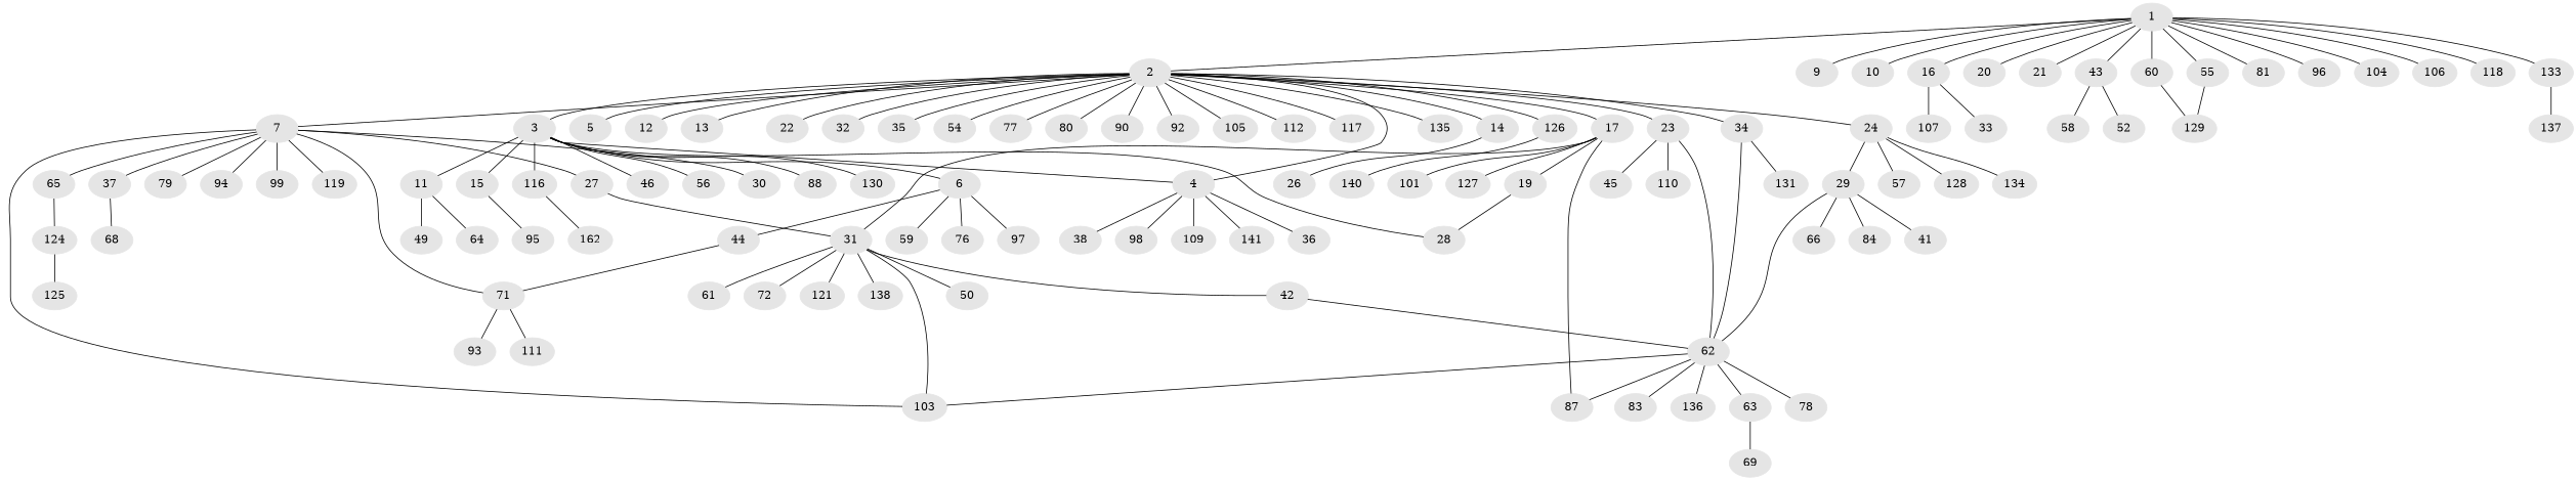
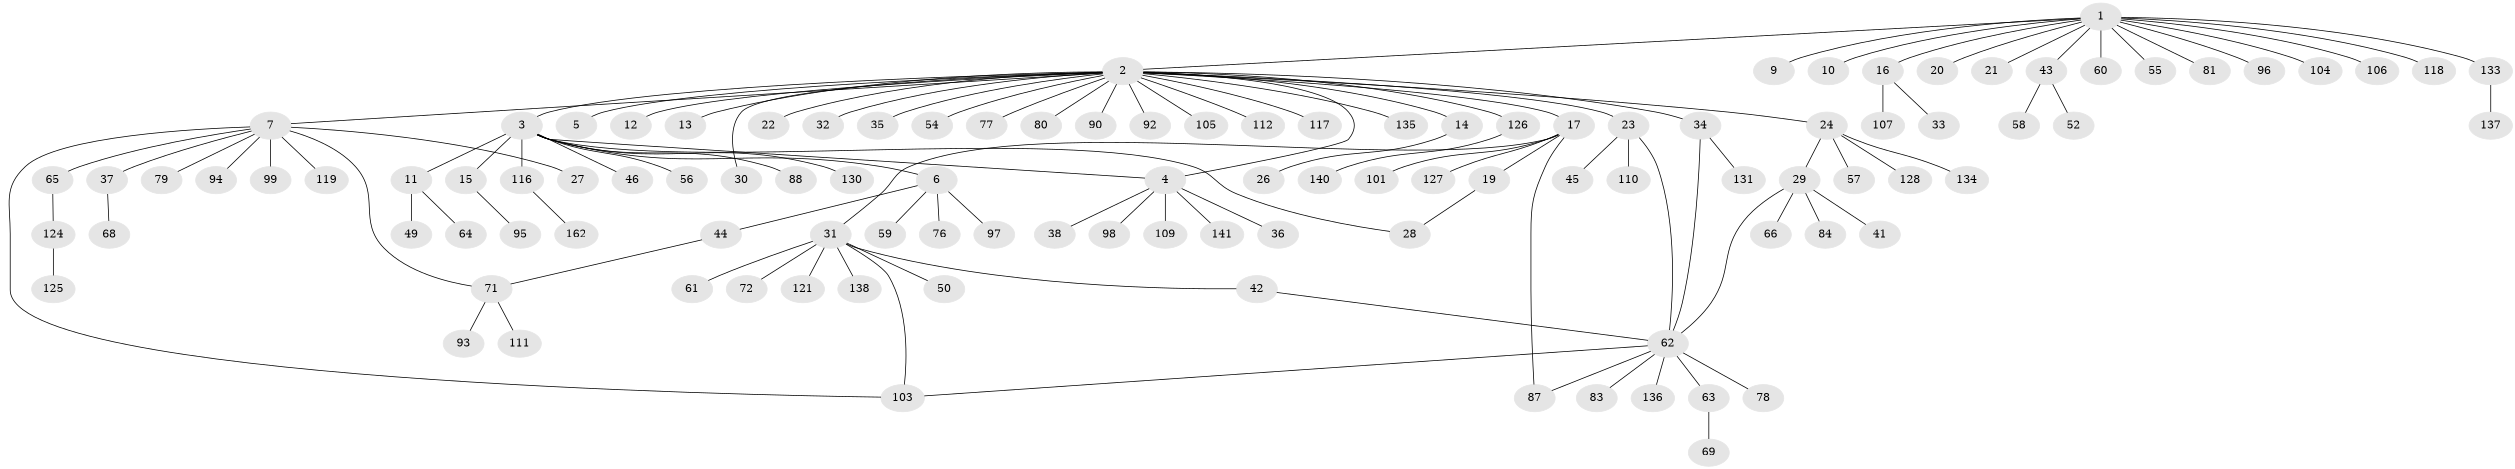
  graph {
    node [color=gray90 style=filled]
    1 [super="+8"]
    2 [super="+73"]
    9
    10 [super="+51"]
    16 [super="+75"]
    20
    21
    43
    55
    60 [super="+70"]
    81
    96
    104
    106
    118
    133
    3 [super="+48"]
    4 [super="+67"]
    5
    7 [super="+18"]
    12
    13
    14
    17 [super="+74"]
    22
    23 [super="+123"]
    24 [super="+108"]
    30
    32
    34
    35
    54
    77
    80
    90
    92
    105
    112
    117
    126
    135
    33
    107
    52
    58
-   129
    137 [super="+139"]
    6 [super="+89"]
    11 [super="+39"]
    15 [super="+100"]
    28
    46
    56
    88
    116
    130
    36
    38 [super="+40"]
    98
    109 [super="+115"]
    141
    27
    37 [super="+47"]
    65
    71 [super="+85"]
    79
    94
    99
    103
    119
    26
    19 [super="+25"]
    31 [super="+53"]
    87
    101
    127
    45
    62 [super="+102"]
    110
    29 [super="+91"]
    57
    128
    134
    131
    140
    44
    59 [super="+114"]
    76
    97
    49
    64
    95
    n93 [label=162]
    68 [super="+86"]
    124
    93
    111 [super="+120"]
    42
    50 [super="+113"]
    61
    72
    121
    138
    63
    78 [super="+82"]
    83
    136
    41
    66
    84 [super="+132"]
    69
    125
    1 -- 2
    1 -- 9
    1 -- 10
    1 -- 16
    1 -- 20
    1 -- 21
    1 -- 43
    1 -- 55
    1 -- 60
    1 -- 81
    1 -- 96
    1 -- 104
    1 -- 106
    1 -- 118
    1 -- 133
    2 -- 3
    2 -- 4
    2 -- 5
    2 -- 7
    2 -- 12
    2 -- 13
    2 -- 14
    2 -- 17
    2 -- 22
    2 -- 23
    2 -- 24
-   7 -- 30
+   2 -- 30
    2 -- 32
    2 -- 34
    2 -- 35
    2 -- 54
    2 -- 77
    2 -- 80
    2 -- 90
    2 -- 92
    2 -- 105
    2 -- 112
    2 -- 117
    2 -- 126
    2 -- 135
    16 -- 33
    16 -- 107
    43 -- 52
    43 -- 58
-   55 -- 129
-   60 -- 129
    133 -- 137
    3 -- 4
    3 -- 6
    3 -- 11
    3 -- 15
    3 -- 28
    3 -- 46
    3 -- 56
    3 -- 88
    3 -- 116
    3 -- 130
    4 -- 36
    4 -- 38
    4 -- 98
    4 -- 109
    4 -- 141
    7 -- 27
    7 -- 37
    7 -- 65
    7 -- 71
    7 -- 79
    7 -- 94
    7 -- 99
    7 -- 103
    7 -- 119
    14 -- 26
    17 -- 19
    17 -- 31
    17 -- 87
    17 -- 101
    17 -- 127
    23 -- 45
    23 -- 62
    23 -- 110
    24 -- 29
    24 -- 57
    24 -- 128
    24 -- 134
    34 -- 62
    34 -- 131
    126 -- 140
    6 -- 44
    6 -- 59
    6 -- 76
    6 -- 97
    11 -- 49
    11 -- 64
    15 -- 95
    116 -- n93
-   27 -- 31
    37 -- 68
    65 -- 124
    71 -- 93
    71 -- 111
    19 -- 28
    31 -- 103
    31 -- 42
    31 -- 50
    31 -- 61
    31 -- 72
    31 -- 121
    31 -- 138
    62 -- 103
    62 -- 87
    62 -- 63
    62 -- 78
    62 -- 83
    62 -- 136
    29 -- 62
    29 -- 41
    29 -- 66
    29 -- 84
    44 -- 71
    124 -- 125
    42 -- 62
    63 -- 69
  }
